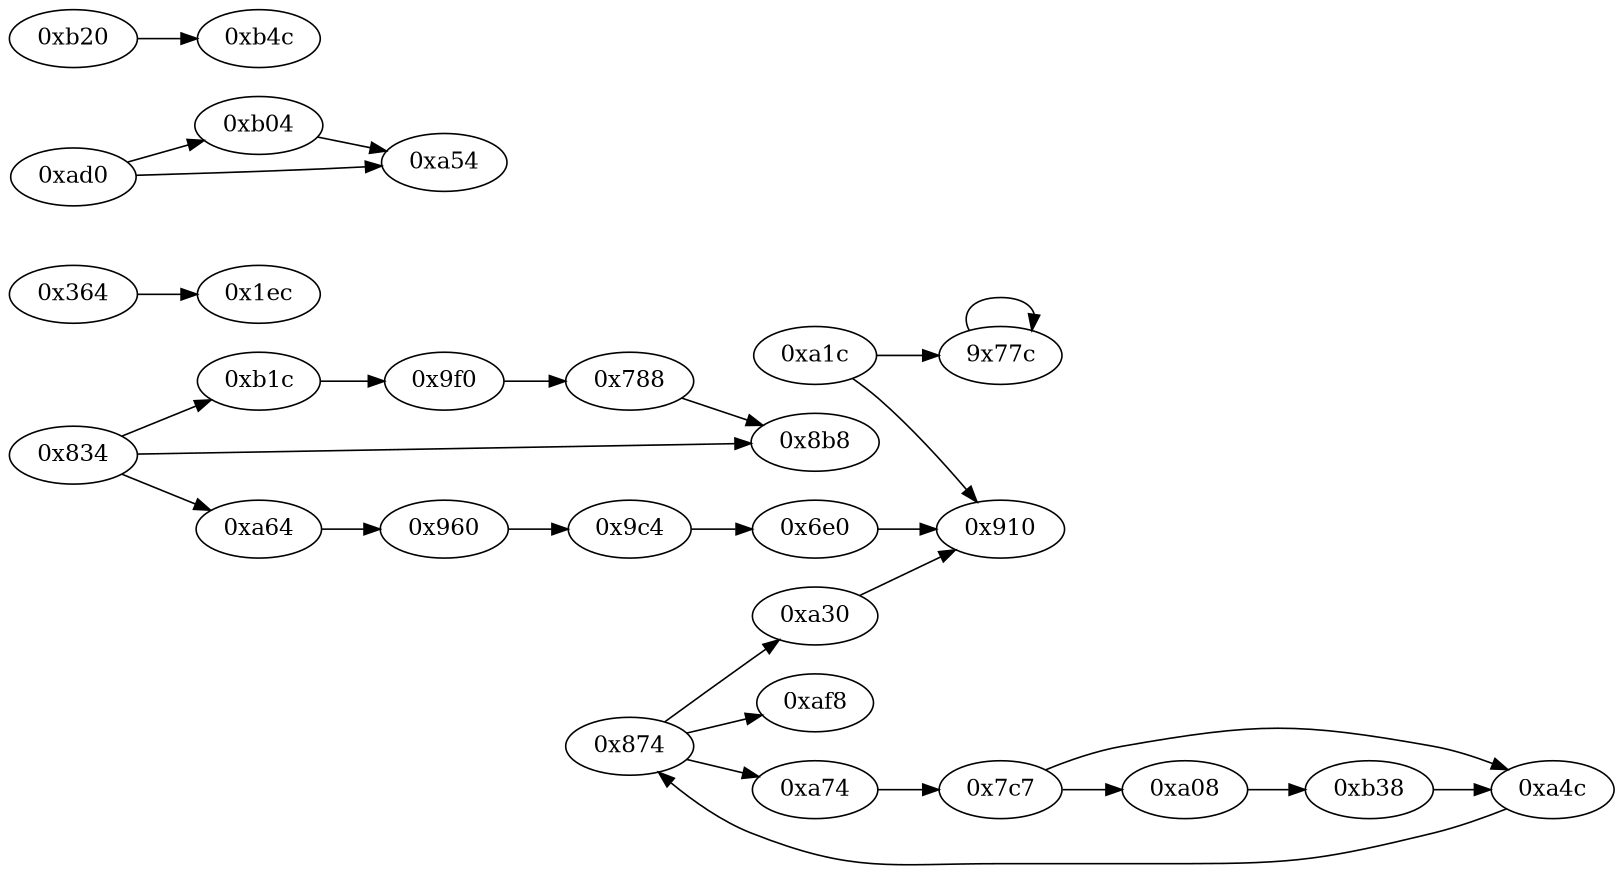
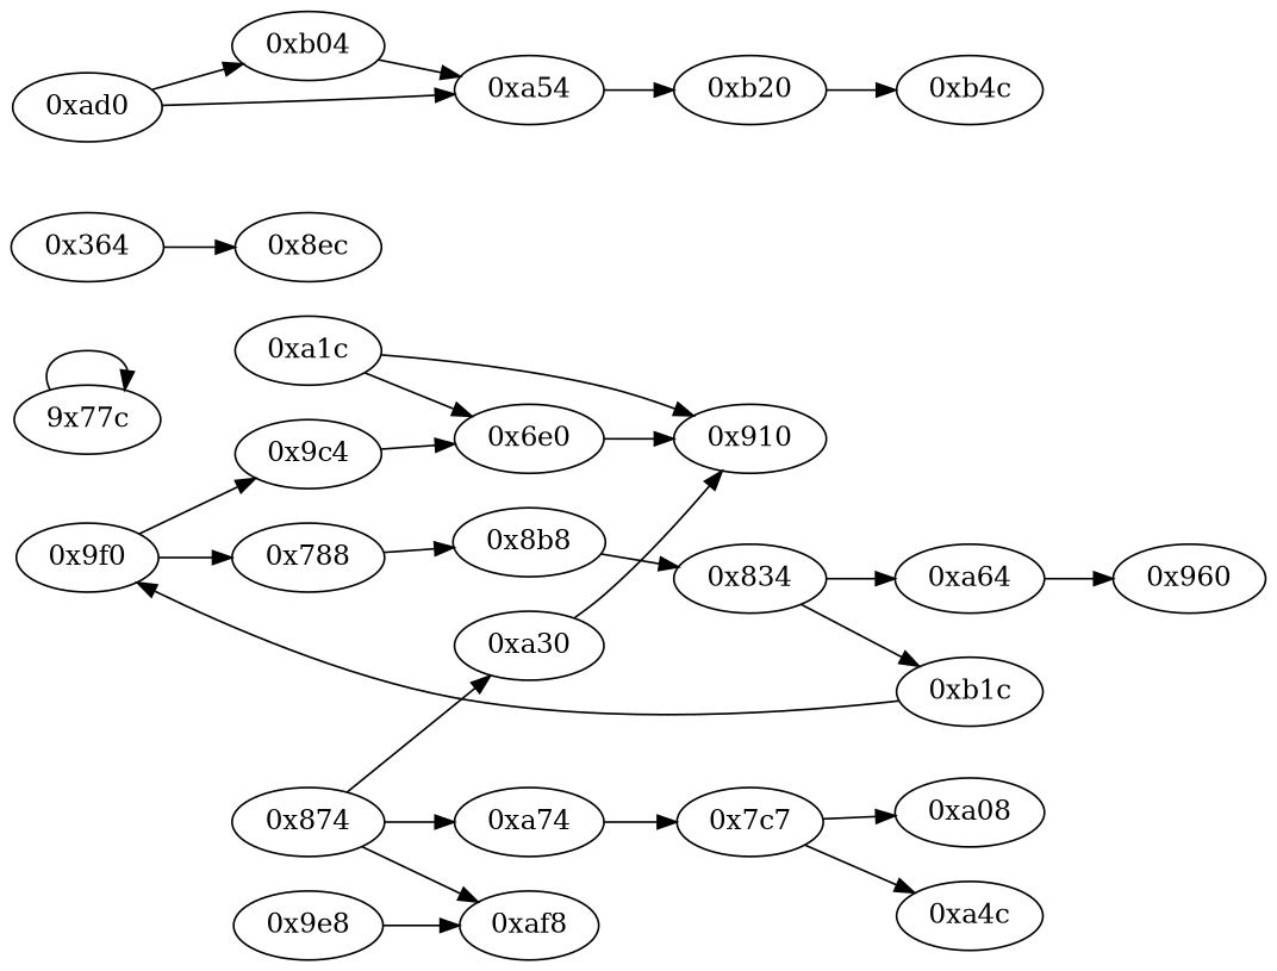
  digraph {
    rankdir=LR
    node [opcode="[u'ldr', u'b']"]
    "0xa1c" [opcode="[u'ldr', u'bl', u'ldr', u'sub', u'b']"]
    n2 [label="9x77c" opcode="[u'ldr', u'cmp', u'mov', u'mov', u'b']"]
    "0x910" [opcode="[u'str', u'ldr', u'ldr', u'and', u'ldr', u'add', u'b']"]
-   "0x8ec" [opcode="[u'str', u'ldr', u'b']" label="0x1ec"]
+   "0x8ec" [opcode="[u'str', u'ldr', u'b']"]
    "0x834" [opcode="[u'str', u'ldr', u'ldr', u'ldr', u'cmp', u'mov', u'b']"]
    "0xb1c" [opcode="[u'ldr', u'ldr', u'ldr', u'ldrb', u'str', u'ldr', u'b']"]
    n7 [label="0xa64"]
    "0xb04" [opcode="[u'ldr', u'mov', u'b']"]
    "0xa54" [opcode="[u'str', u'ldr', u'ldr', u'ldr', u'ldr', u'cmp', u'mov', u'b']"]
    n10 [label="0xb20" opcode="[u'ldr', u'ldr', u'b']"]
    "0xb4c" [opcode="[u'ldr', u'ldr', u'ldr', u'ldr', u'sub', u'mov', u'sub', u'pop']"]
    "0xad0" [opcode="[u'ldr', u'ldr', u'ldr', u'bl', u'ldr', u'sub', u'add', u'str', u'ldr', u'b']"]
    "0xa08" [opcode="[u'ldr', u'ldr', u'str', u'ldr', u'b']"]
-   "0xb38" [opcode="[u'ldr', u'ldr', u'str', u'ldr', u'b']"]
    "0xa4c"
    "0x874" [opcode="[u'str', u'ldr', u'ldr', u'ldr', u'ldr', u'cmp', u'mov', u'b']"]
    "0x6e0" [opcode="[u'ldr', u'cmp', u'ldr', u'ldr']"]
    "0x9f0" [opcode="[u'ldr', u'add', u'sub', u'str', u'ldr', u'b']"]
    n19 [label="0x788" opcode="[u'ldr', u'ldr', u'str', u'ldr', u'b']"]
    "0x8b8" [opcode="[u'ldr', u'add', u'ldr', u'b']"]
    n21 [label="0x7c7" opcode="[u'ldrb', u'ldr', u'cmp', u'ldr', u'mov', u'b']"]
    "0xa74" [opcode="[u'ldr', u'add', u'str', u'ldr', u'ldr', u'str', u'ldr', u'add', u'str', u'ldr', u'add', u'str', u'ldr', u'ldr', u'str', u'ldr', u'ldr', u'cmp', u'mov', u'mov', u'strb', u'ldr', u'b']"]
    "0xaf8" [opcode="[u'ldr', u'mov', u'b']"]
    "0xa30" [opcode="[u'ldr', u'sub', u'str', u'ldr', u'b']"]
    "0x960" [opcode="[u'ldr', u'str', u'ldr', u'b']"]
    "0x9c4"
+   "0x9e8"
    n28 [label="0x364" opcode="[u'push', u'add', u'sub', u'mov', u'ldr', u'str', u'sub', u'ldr', u'ldr', u'str', u'sub', u'str', u'sub', u'str', u'ldr', u'ldr', u'str', u'ldr', u'str', u'ldr', u'str', u'ldr', u'str', u'ldr', u'ldr', u'add', u'str', u'ldr', u'add', u'str', u'b']"]
-   "0xa1c" -> n2
+   "0xa1c" -> "0x6e0"
    "0xa1c" -> "0x910"
    n2 -> n2
    "0x834" -> "0xb1c"
    "0x834" -> n7
    "0xb1c" -> "0x9f0"
    n7 -> "0x960"
    "0xb04" -> "0xa54"
+   "0xa54" -> n10
    n10 -> "0xb4c"
    "0xad0" -> "0xb04"
    "0xad0" -> "0xa54"
-   "0xa08" -> "0xb38"
-   "0xb38" -> "0xa4c"
-   "0xa4c" -> "0x874"
    "0x874" -> "0xa74"
    "0x874" -> "0xaf8"
    "0x874" -> "0xa30"
    "0x6e0" -> "0x910"
    "0x9f0" -> n19
    n19 -> "0x8b8"
-   "0x834" -> "0x8b8"
+   "0x8b8" -> "0x834"
    n21 -> "0xa08"
    n21 -> "0xa4c"
    "0xa74" -> n21
    "0xa30" -> "0x910"
-   "0x960" -> "0x9c4"
+   "0x9f0" -> "0x9c4"
    "0x9c4" -> "0x6e0"
+   "0x9e8" -> "0xaf8"
    n28 -> "0x8ec"
  }
